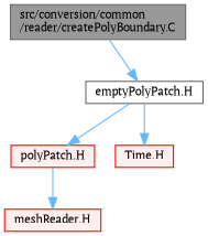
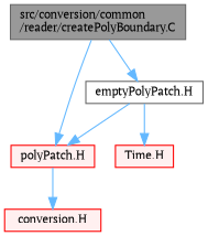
  digraph {
    fontname="PT Serif"
    node [color=red fillcolor="#FFF0F0" fontname="PT Serif" fontsize=10 shape=box style=filled]
    edge [color=steelblue1 fontname="PT Serif" fontsize=10 labelfontname=Helvetica labelfontsize=10 style=solid]
    n1 [color=gray40 fillcolor=grey60 fontcolor=black height=0.2 label="src/conversion/common\l/reader/createPolyBoundary.C" width=0.4]
    n2 [height=0.2 label="polyPatch.H" width=0.4]
    n3 [color=grey40 fillcolor=white height=0.2 label="emptyPolyPatch.H" width=0.4]
-   n4 [height=0.2 label="meshReader.H" width=0.4]
+   n4 [height=0.2 label="conversion.H" width=0.4]
    n5 [height=0.2 label="Time.H" width=0.4]
+   n1 -> n2
    n1 -> n3
    n2 -> n4
    n3 -> n2
    n3 -> n5
  }
